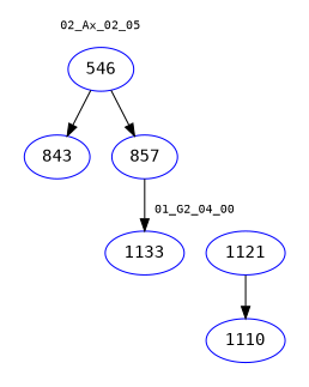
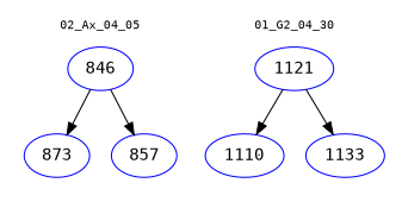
  digraph {
    fontname="DejaVu Sans Mono"
    node [color=blue fontname="DejaVu Sans Mono"]
    edge [color=black fontname="DejaVu Sans Mono"]
-   n1 [label=546]
-   n2 [label=843]
+   n1 [label=846]
+   n2 [label=873]
    n3 [label=857]
    n4 [label=1121]
    n5 [label=1110]
    n6 [label=1133]
    subgraph cluster_1 {
      color=white
      fontsize=10
-     label="02_Ax_02_05"
+     label="02_Ax_04_05"
      n1
      n2
      n3
    }
    subgraph cluster_2 {
      color=white
      fontsize=10
-     label="01_G2_04_00"
+     label="01_G2_04_30"
      n4
      n5
      n6
    }
    n1 -> n2
    n1 -> n3
    n4 -> n5
-   n3 -> n6
+   n4 -> n6
  }
